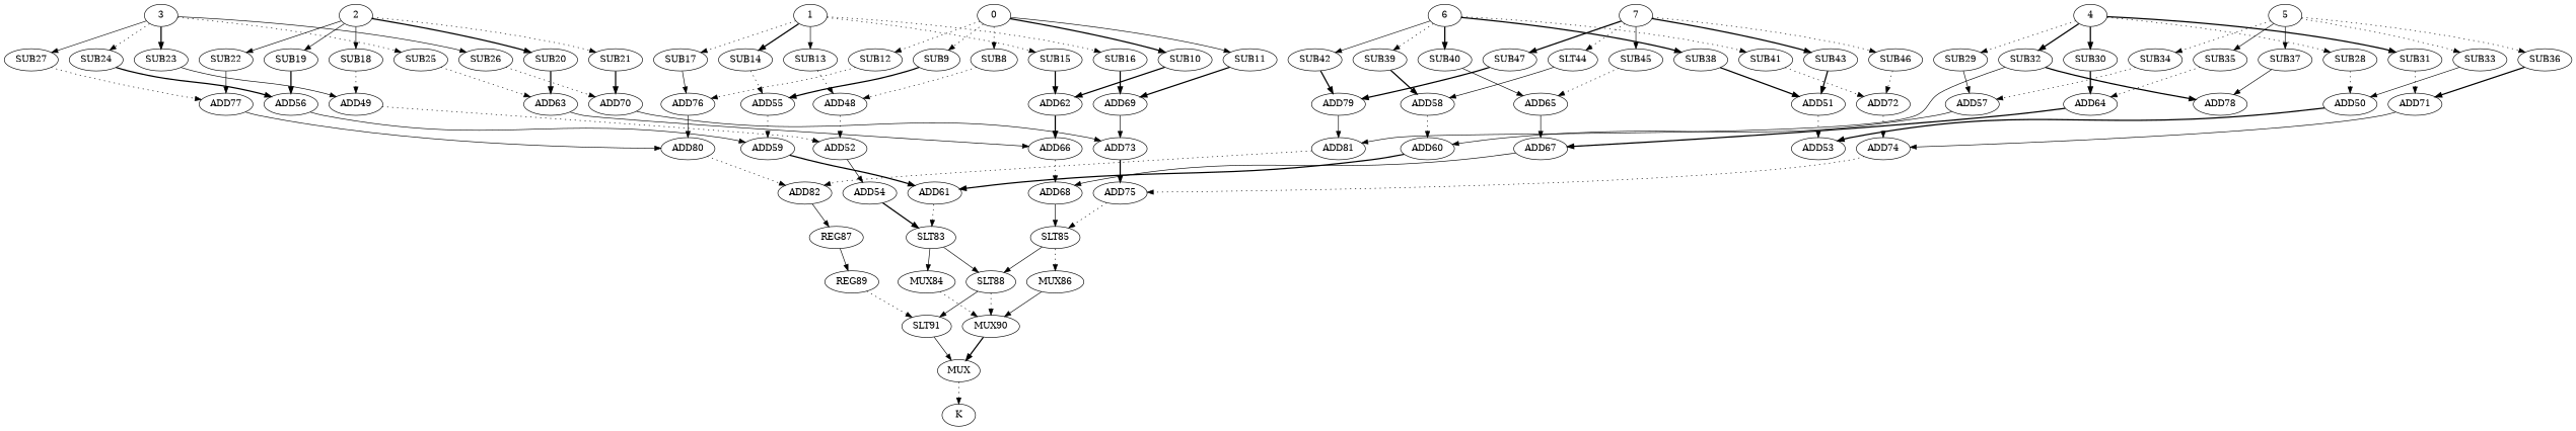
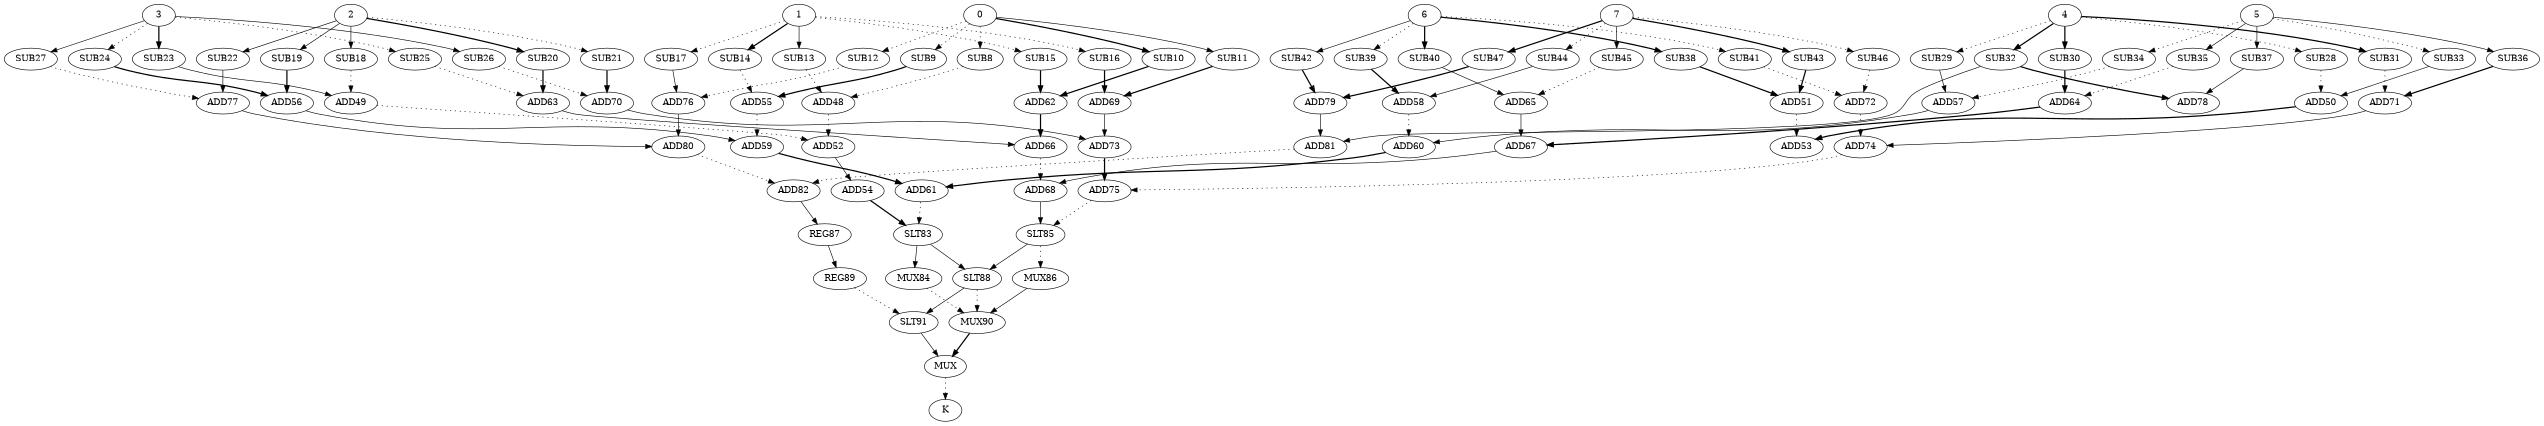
  strict digraph {
    edge [style=dotted]
    n1 [label=SUB8]
    n2 [label=ADD48]
    0
    n4 [label=SUB9]
    n5 [label=SUB10]
    n6 [label=SUB11]
    n7 [label=SUB12]
    n8 [label=ADD55]
    n9 [label=ADD62]
    n10 [label=ADD69]
    n11 [label=ADD76]
    n12 [label=ADD52]
    n13 [label=ADD59]
    n14 [label=ADD66]
    n15 [label=ADD73]
    n16 [label=ADD80]
    n17 [label=SUB13]
    1
    n19 [label=SUB14]
    n20 [label=SUB15]
    n21 [label=SUB16]
    n22 [label=SUB17]
    n23 [label=SUB18]
    n24 [label=ADD49]
    2
    n26 [label=SUB19]
    n27 [label=SUB20]
    n28 [label=SUB21]
    n29 [label=SUB22]
    n30 [label=ADD56]
    n31 [label=ADD63]
    n32 [label=ADD70]
    n33 [label=ADD77]
    n34 [label=SUB23]
    3
    n36 [label=SUB24]
    n37 [label=SUB25]
    n38 [label=SUB26]
    n39 [label=SUB27]
    n40 [label=SUB28]
    n41 [label=ADD50]
    4
    n43 [label=SUB29]
    n44 [label=SUB30]
    n45 [label=SUB31]
    n46 [label=SUB32]
    n47 [label=ADD57]
    n48 [label=ADD64]
    n49 [label=ADD71]
    n50 [label=ADD78]
    n51 [label=ADD81]
    n52 [label=ADD53]
    n53 [label=ADD60]
    n54 [label=ADD67]
    n55 [label=ADD74]
    n56 [label=SUB33]
    5
    n58 [label=SUB34]
    n59 [label=SUB35]
    n60 [label=SUB36]
    n61 [label=SUB37]
    n62 [label=SUB38]
    n63 [label=ADD51]
    6
    n65 [label=SUB39]
    n66 [label=SUB40]
    n67 [label=SUB41]
    n68 [label=SUB42]
    n69 [label=ADD58]
    n70 [label=ADD65]
    n71 [label=ADD72]
    n72 [label=ADD79]
    n73 [label=SUB43]
    7
-   n75 [label=SLT44]
+   n75 [label=SUB44]
    n76 [label=SUB45]
    n77 [label=SUB46]
    n78 [label=SUB47]
    n79 [label=ADD54]
    n80 [label=SLT83]
    n81 [label=MUX84]
    n82 [label=SLT88]
    n83 [label=ADD61]
    n84 [label=ADD68]
    n85 [label=SLT85]
    n86 [label=MUX86]
    n87 [label=ADD75]
    n88 [label=ADD82]
    n89 [label=REG87]
    n90 [label=REG89]
    n91 [label=MUX90]
    n92 [label=SLT91]
    n93 [label=MUX]
    n94 [label=K]
    n1 -> n2
    n2 -> n12
    0 -> n1
    0 -> n4
    0 -> n5 [style=bold]
    0 -> n6 [style=solid]
    0 -> n7
    n4 -> n8 [style=bold]
    n5 -> n9 [style=bold]
    n6 -> n10 [style=bold]
    n7 -> n11
    n8 -> n13
    n9 -> n14 [style=bold]
    n10 -> n15 [style=solid]
    n11 -> n16 [style=solid]
    n12 -> n79 [style=solid]
    n13 -> n83 [style=bold]
    n14 -> n84
    n15 -> n87 [style=bold]
    n16 -> n88
    n17 -> n2
    1 -> n17 [style=solid]
    1 -> n19 [style=bold]
    1 -> n20
    1 -> n21
    1 -> n22
    n19 -> n8
    n20 -> n9 [style=bold]
    n21 -> n10 [style=bold]
    n22 -> n11 [style=solid]
    n23 -> n24
    n24 -> n12
    2 -> n23 [style=solid]
    2 -> n26 [style=solid]
    2 -> n27 [style=bold]
    2 -> n28
    2 -> n29 [style=solid]
    n26 -> n30 [style=bold]
    n27 -> n31 [style=bold]
    n28 -> n32 [style=bold]
    n29 -> n33 [style=solid]
    n30 -> n13 [style=solid]
    n31 -> n14 [style=solid]
    n32 -> n15 [style=solid]
    n33 -> n16 [style=solid]
    n34 -> n24 [style=solid]
    3 -> n34 [style=bold]
    3 -> n36
    3 -> n37
    3 -> n38 [style=solid]
    3 -> n39 [style=solid]
    n36 -> n30 [style=bold]
    n37 -> n31
    n38 -> n32
    n39 -> n33
    n40 -> n41
    n41 -> n52 [style=bold]
    4 -> n40
    4 -> n43
    4 -> n44 [style=bold]
    4 -> n45 [style=bold]
    4 -> n46 [style=bold]
    n43 -> n47 [style=solid]
    n44 -> n48 [style=bold]
    n45 -> n49
    n46 -> n50 [style=bold]
    n46 -> n51 [style=solid]
    n47 -> n53 [style=solid]
    n48 -> n54 [style=bold]
    n49 -> n55 [style=solid]
    n51 -> n88
    n53 -> n83 [style=bold]
    n54 -> n84 [style=solid]
    n55 -> n87
    n56 -> n41 [style=solid]
    5 -> n56
    5 -> n58
    5 -> n59 [style=solid]
-   5 -> n60
+   5 -> n60 [style=solid]
    5 -> n61 [style=solid]
    n58 -> n47
    n59 -> n48
    n60 -> n49 [style=bold]
    n61 -> n50 [style=solid]
    n62 -> n63 [style=bold]
    n63 -> n52
    6 -> n62 [style=bold]
    6 -> n65
    6 -> n66 [style=bold]
    6 -> n67
    6 -> n68 [style=solid]
    n65 -> n69 [style=bold]
    n66 -> n70 [style=solid]
    n67 -> n71
    n68 -> n72 [style=bold]
    n69 -> n53
    n70 -> n54 [style=solid]
    n71 -> n55
    n72 -> n51 [style=solid]
    n73 -> n63 [style=bold]
    7 -> n73 [style=bold]
    7 -> n75
    7 -> n76 [style=solid]
    7 -> n77
    7 -> n78 [style=bold]
    n75 -> n69 [style=solid]
    n76 -> n70
    n77 -> n71
    n78 -> n72 [style=bold]
    n79 -> n80 [style=bold]
    n80 -> n81 [style=solid]
    n80 -> n82 [style=solid]
    n81 -> n91
    n82 -> n91
    n82 -> n92 [style=solid]
    n83 -> n80
    n84 -> n85 [style=solid]
    n85 -> n82 [style=solid]
    n85 -> n86
    n86 -> n91 [style=solid]
    n87 -> n85
    n88 -> n89 [style=solid]
    n89 -> n90 [style=solid]
    n90 -> n92
    n91 -> n93 [style=bold]
    n92 -> n93 [style=solid]
    n93 -> n94
  }
